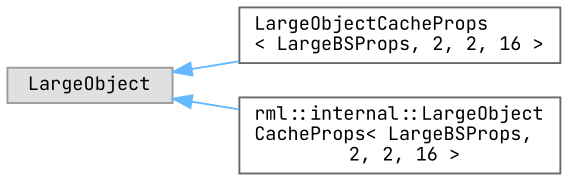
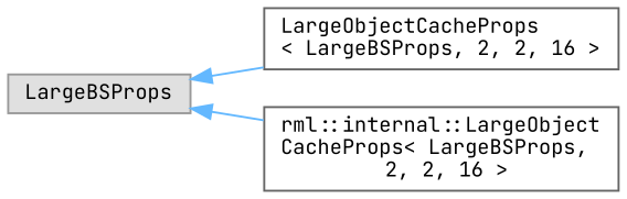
  digraph {
    rankdir=LR
    fontname="JetBrains Mono"
    node [color=grey40 fillcolor=white fontname="JetBrains Mono" fontsize=10 shape=box style=filled]
    edge [color=steelblue1 dir=back fontname="JetBrains Mono" fontsize=10 labelfontname=Helvetica labelfontsize=10 style=solid]
-   n1 [color=grey60 fillcolor="#E0E0E0" height=0.2 label=LargeObject width=0.4]
+   n1 [color=grey60 fillcolor="#E0E0E0" height=0.2 label=LargeBSProps width=0.4]
    n2 [height=0.2 label="LargeObjectCacheProps\l\< LargeBSProps, 2, 2, 16 \>" width=0.4]
    n3 [height=0.2 label="rml::internal::LargeObject\lCacheProps\< LargeBSProps,\l 2, 2, 16 \>" width=0.4]
    n1 -> n2
    n1 -> n3
  }
